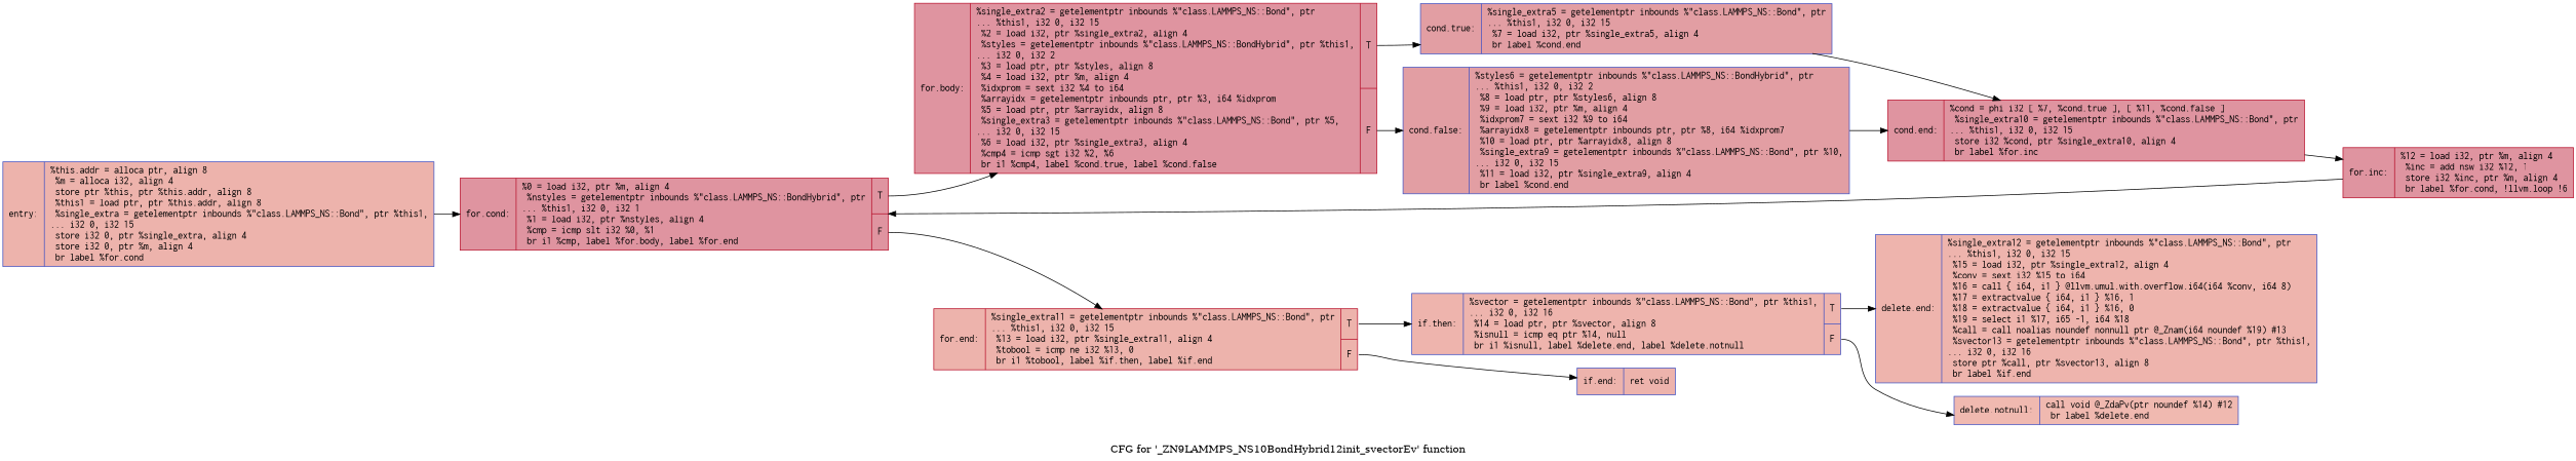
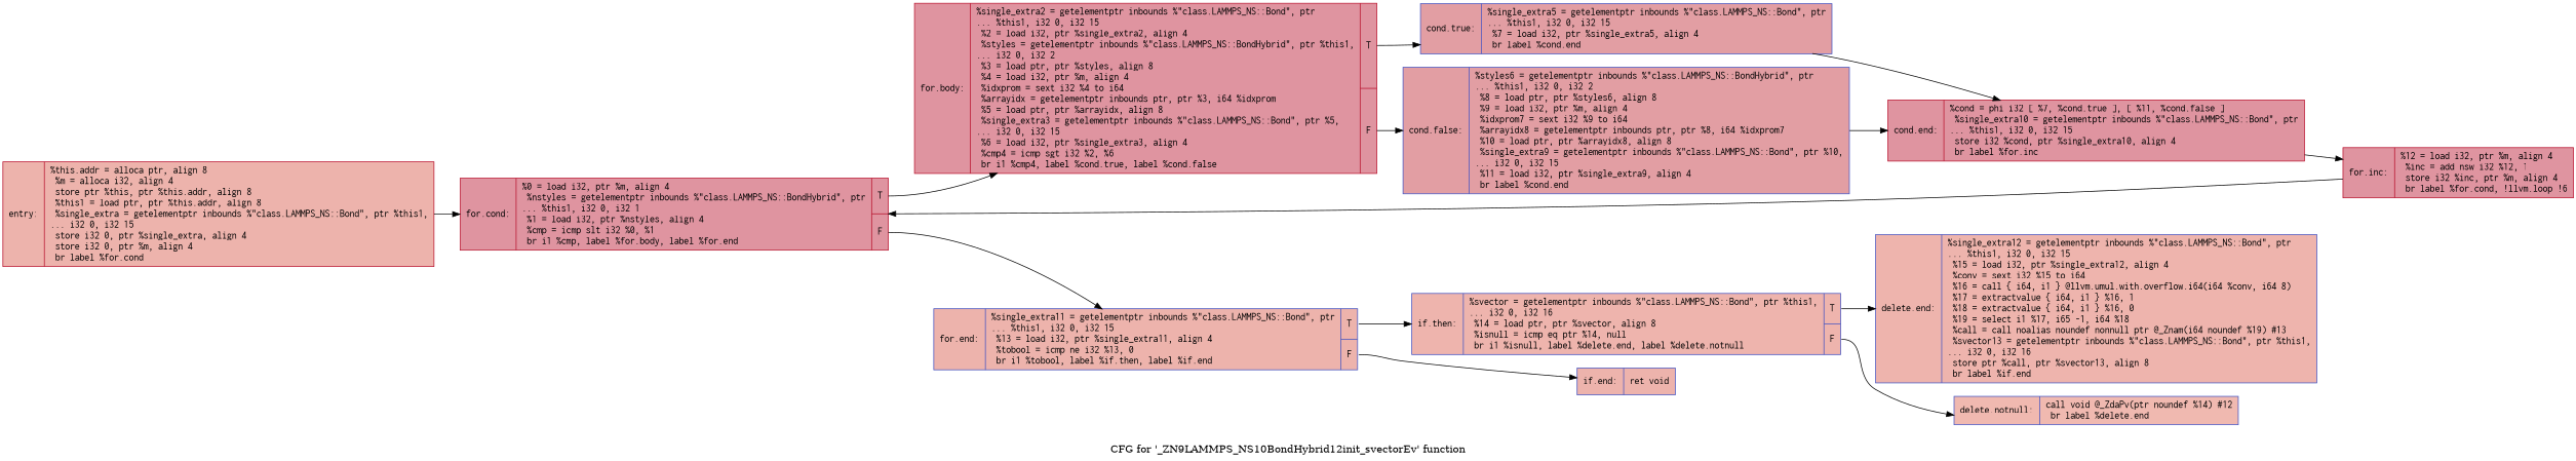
  digraph {
    label="CFG for '_ZN9LAMMPS_NS10BondHybrid12init_svectorEv' function"
    rankdir=LR
    node [color="#3d50c3ff" fillcolor="#b70d2870" fontname=Courier shape=record style=filled]
-   n1 [fillcolor="#d6524470" label="{entry:\l|  %this.addr = alloca ptr, align 8\l  %m = alloca i32, align 4\l  store ptr %this, ptr %this.addr, align 8\l  %this1 = load ptr, ptr %this.addr, align 8\l  %single_extra = getelementptr inbounds %\"class.LAMMPS_NS::Bond\", ptr %this1,\l... i32 0, i32 15\l  store i32 0, ptr %single_extra, align 4\l  store i32 0, ptr %m, align 4\l  br label %for.cond\l}"]
+   n1 [color="#b70d28ff" fillcolor="#d6524470" label="{entry:\l|  %this.addr = alloca ptr, align 8\l  %m = alloca i32, align 4\l  store ptr %this, ptr %this.addr, align 8\l  %this1 = load ptr, ptr %this.addr, align 8\l  %single_extra = getelementptr inbounds %\"class.LAMMPS_NS::Bond\", ptr %this1,\l... i32 0, i32 15\l  store i32 0, ptr %single_extra, align 4\l  store i32 0, ptr %m, align 4\l  br label %for.cond\l}"]
    n2 [color="#b70d28ff" label="{for.cond:\l|  %0 = load i32, ptr %m, align 4\l  %nstyles = getelementptr inbounds %\"class.LAMMPS_NS::BondHybrid\", ptr\l... %this1, i32 0, i32 1\l  %1 = load i32, ptr %nstyles, align 4\l  %cmp = icmp slt i32 %0, %1\l  br i1 %cmp, label %for.body, label %for.end\l|{<s0>T|<s1>F}}"]
    n3 [color="#b70d28ff" label="{for.body:\l|  %single_extra2 = getelementptr inbounds %\"class.LAMMPS_NS::Bond\", ptr\l... %this1, i32 0, i32 15\l  %2 = load i32, ptr %single_extra2, align 4\l  %styles = getelementptr inbounds %\"class.LAMMPS_NS::BondHybrid\", ptr %this1,\l... i32 0, i32 2\l  %3 = load ptr, ptr %styles, align 8\l  %4 = load i32, ptr %m, align 4\l  %idxprom = sext i32 %4 to i64\l  %arrayidx = getelementptr inbounds ptr, ptr %3, i64 %idxprom\l  %5 = load ptr, ptr %arrayidx, align 8\l  %single_extra3 = getelementptr inbounds %\"class.LAMMPS_NS::Bond\", ptr %5,\l... i32 0, i32 15\l  %6 = load i32, ptr %single_extra3, align 4\l  %cmp4 = icmp sgt i32 %2, %6\l  br i1 %cmp4, label %cond.true, label %cond.false\l|{<s0>T|<s1>F}}"]
-   n4 [color="#b70d28ff" fillcolor="#d6524470" label="{for.end:\l|  %single_extra11 = getelementptr inbounds %\"class.LAMMPS_NS::Bond\", ptr\l... %this1, i32 0, i32 15\l  %13 = load i32, ptr %single_extra11, align 4\l  %tobool = icmp ne i32 %13, 0\l  br i1 %tobool, label %if.then, label %if.end\l|{<s0>T|<s1>F}}"]
+   n4 [fillcolor="#d6524470" label="{for.end:\l|  %single_extra11 = getelementptr inbounds %\"class.LAMMPS_NS::Bond\", ptr\l... %this1, i32 0, i32 15\l  %13 = load i32, ptr %single_extra11, align 4\l  %tobool = icmp ne i32 %13, 0\l  br i1 %tobool, label %if.then, label %if.end\l|{<s0>T|<s1>F}}"]
    n5 [fillcolor="#be242e70" label="{cond.true:\l|  %single_extra5 = getelementptr inbounds %\"class.LAMMPS_NS::Bond\", ptr\l... %this1, i32 0, i32 15\l  %7 = load i32, ptr %single_extra5, align 4\l  br label %cond.end\l}"]
    n6 [fillcolor="#be242e70" label="{cond.false:\l|  %styles6 = getelementptr inbounds %\"class.LAMMPS_NS::BondHybrid\", ptr\l... %this1, i32 0, i32 2\l  %8 = load ptr, ptr %styles6, align 8\l  %9 = load i32, ptr %m, align 4\l  %idxprom7 = sext i32 %9 to i64\l  %arrayidx8 = getelementptr inbounds ptr, ptr %8, i64 %idxprom7\l  %10 = load ptr, ptr %arrayidx8, align 8\l  %single_extra9 = getelementptr inbounds %\"class.LAMMPS_NS::Bond\", ptr %10,\l... i32 0, i32 15\l  %11 = load i32, ptr %single_extra9, align 4\l  br label %cond.end\l}"]
    n7 [fillcolor="#d8564670" label="{if.then:\l|  %svector = getelementptr inbounds %\"class.LAMMPS_NS::Bond\", ptr %this1,\l... i32 0, i32 16\l  %14 = load ptr, ptr %svector, align 8\l  %isnull = icmp eq ptr %14, null\l  br i1 %isnull, label %delete.end, label %delete.notnull\l|{<s0>T|<s1>F}}"]
    n8 [fillcolor="#d6524470" label="{if.end:\l|  ret void\l}"]
    n9 [color="#b70d28ff" label="{cond.end:\l|  %cond = phi i32 [ %7, %cond.true ], [ %11, %cond.false ]\l  %single_extra10 = getelementptr inbounds %\"class.LAMMPS_NS::Bond\", ptr\l... %this1, i32 0, i32 15\l  store i32 %cond, ptr %single_extra10, align 4\l  br label %for.inc\l}"]
    n10 [fillcolor="#d8564670" label="{delete.end:\l|  %single_extra12 = getelementptr inbounds %\"class.LAMMPS_NS::Bond\", ptr\l... %this1, i32 0, i32 15\l  %15 = load i32, ptr %single_extra12, align 4\l  %conv = sext i32 %15 to i64\l  %16 = call \{ i64, i1 \} @llvm.umul.with.overflow.i64(i64 %conv, i64 8)\l  %17 = extractvalue \{ i64, i1 \} %16, 1\l  %18 = extractvalue \{ i64, i1 \} %16, 0\l  %19 = select i1 %17, i65 -1, i64 %18\l  %call = call noalias noundef nonnull ptr @_Znam(i64 noundef %19) #13\l  %svector13 = getelementptr inbounds %\"class.LAMMPS_NS::Bond\", ptr %this1,\l... i32 0, i32 16\l  store ptr %call, ptr %svector13, align 8\l  br label %if.end\l}"]
    n11 [fillcolor="#de614d70" label="{delete.notnull:\l|  call void @_ZdaPv(ptr noundef %14) #12\l  br label %delete.end\l}"]
    n12 [color="#b70d28ff" label="{for.inc:\l|  %12 = load i32, ptr %m, align 4\l  %inc = add nsw i32 %12, 1\l  store i32 %inc, ptr %m, align 4\l  br label %for.cond, !llvm.loop !6\l}"]
    n1 -> n2
    n2 -> n3 [tailport=s0]
    n2 -> n4 [tailport=s1]
    n3 -> n5 [tailport=s0]
    n3 -> n6 [tailport=s1]
    n4 -> n7 [tailport=s0]
    n4 -> n8 [tailport=s1]
    n5 -> n9
    n6 -> n9
    n7 -> n10 [tailport=s0]
    n7 -> n11 [tailport=s1]
    n9 -> n12
    n12 -> n2
  }
